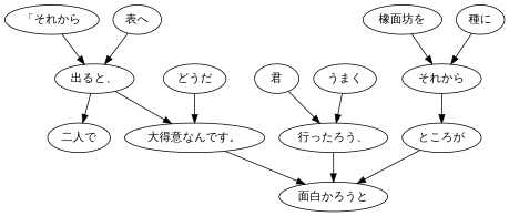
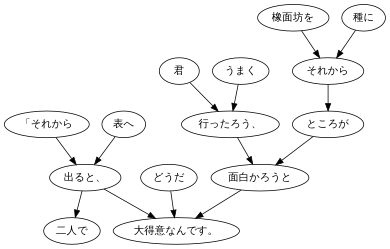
  digraph {
    n1 [label="「それから"]
    n2 [label="出ると、"]
    n3 [label="二人で"]
    n4 [label="大得意なんです。"]
    n5 [label="表へ"]
    n6 [label="どうだ"]
    n7 [label="君"]
    n8 [label="行ったろう、"]
    n9 [label="面白かろうと"]
    n10 [label="うまく"]
    n11 [label="橡面坊を"]
    n12 [label="それから"]
    n13 [label="ところが"]
    n14 [label="種に"]
    n1 -> n2
    n2 -> n3
    n2 -> n4
    n5 -> n2
    n6 -> n4
    n7 -> n8
    n8 -> n9
-   n4 -> n9
+   n9 -> n4
    n10 -> n8
    n11 -> n12
    n12 -> n13
    n13 -> n9
    n14 -> n12
  }
